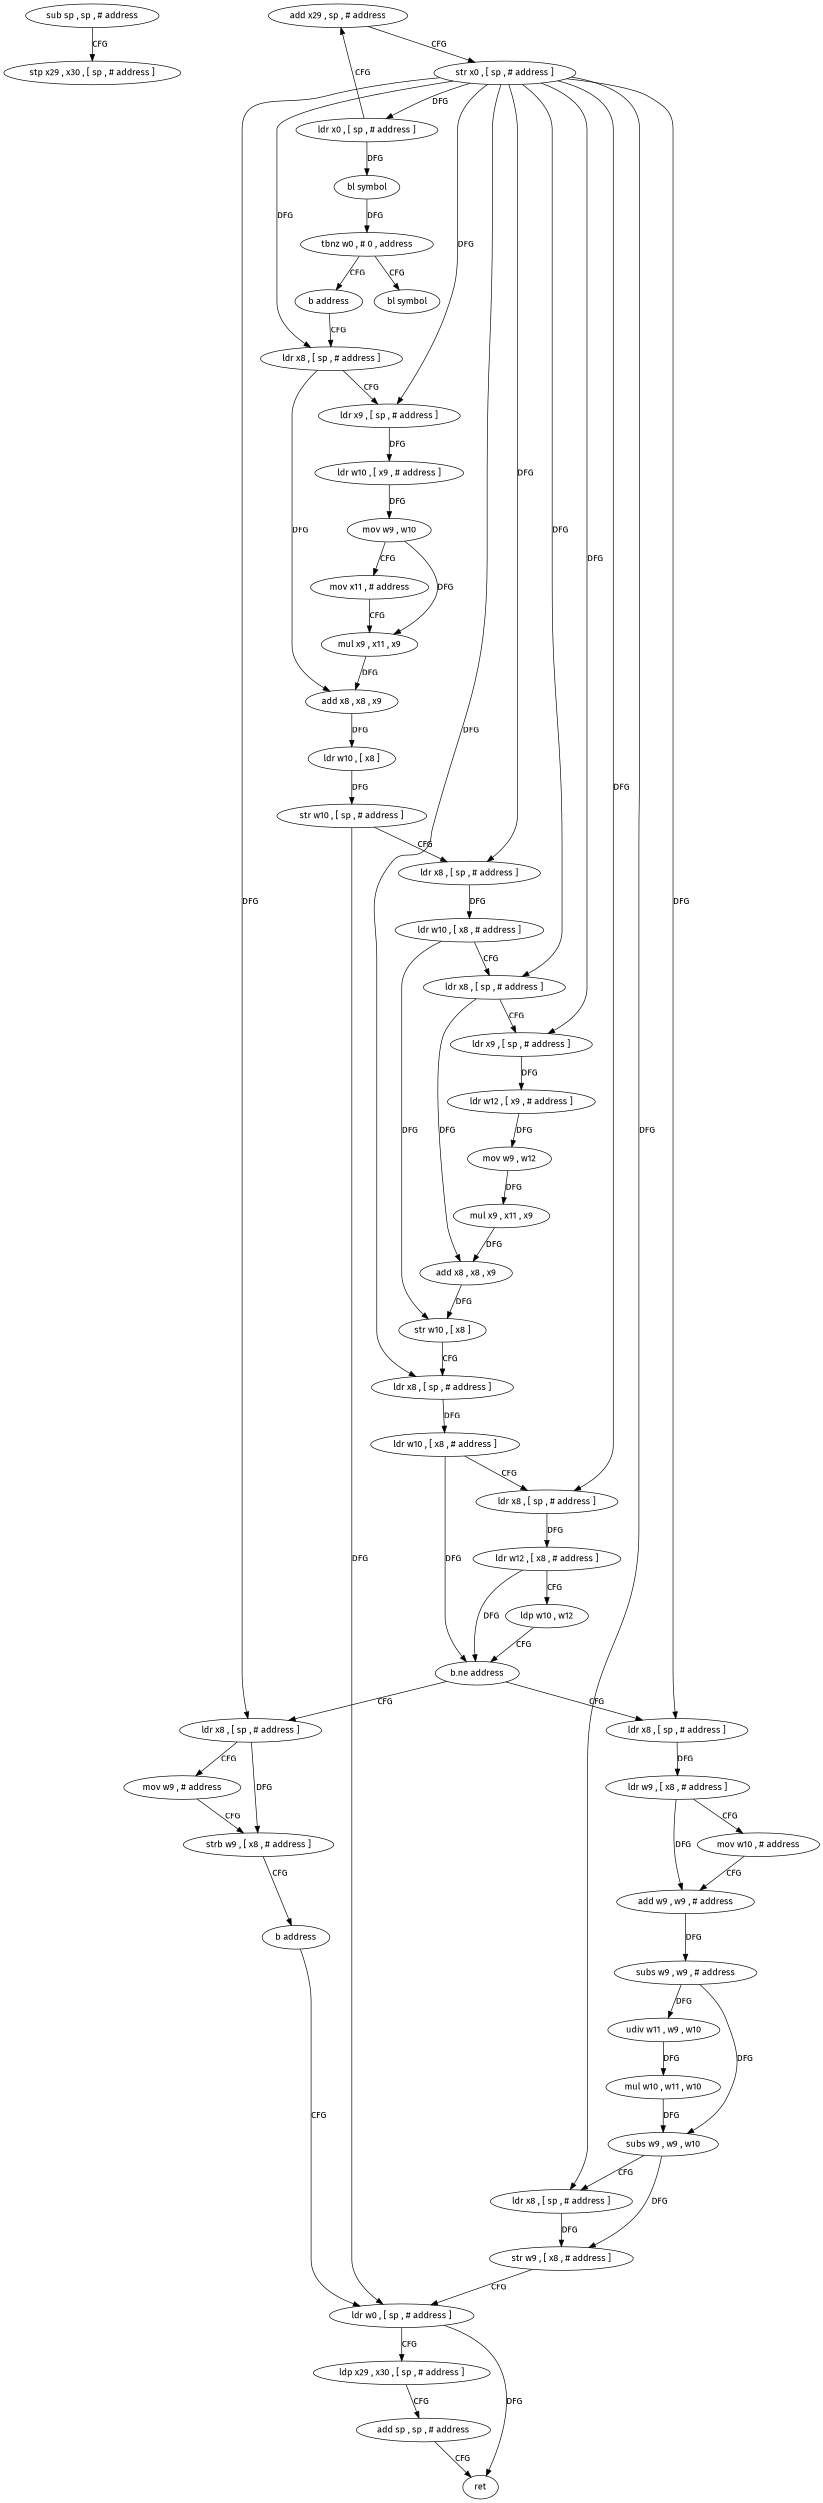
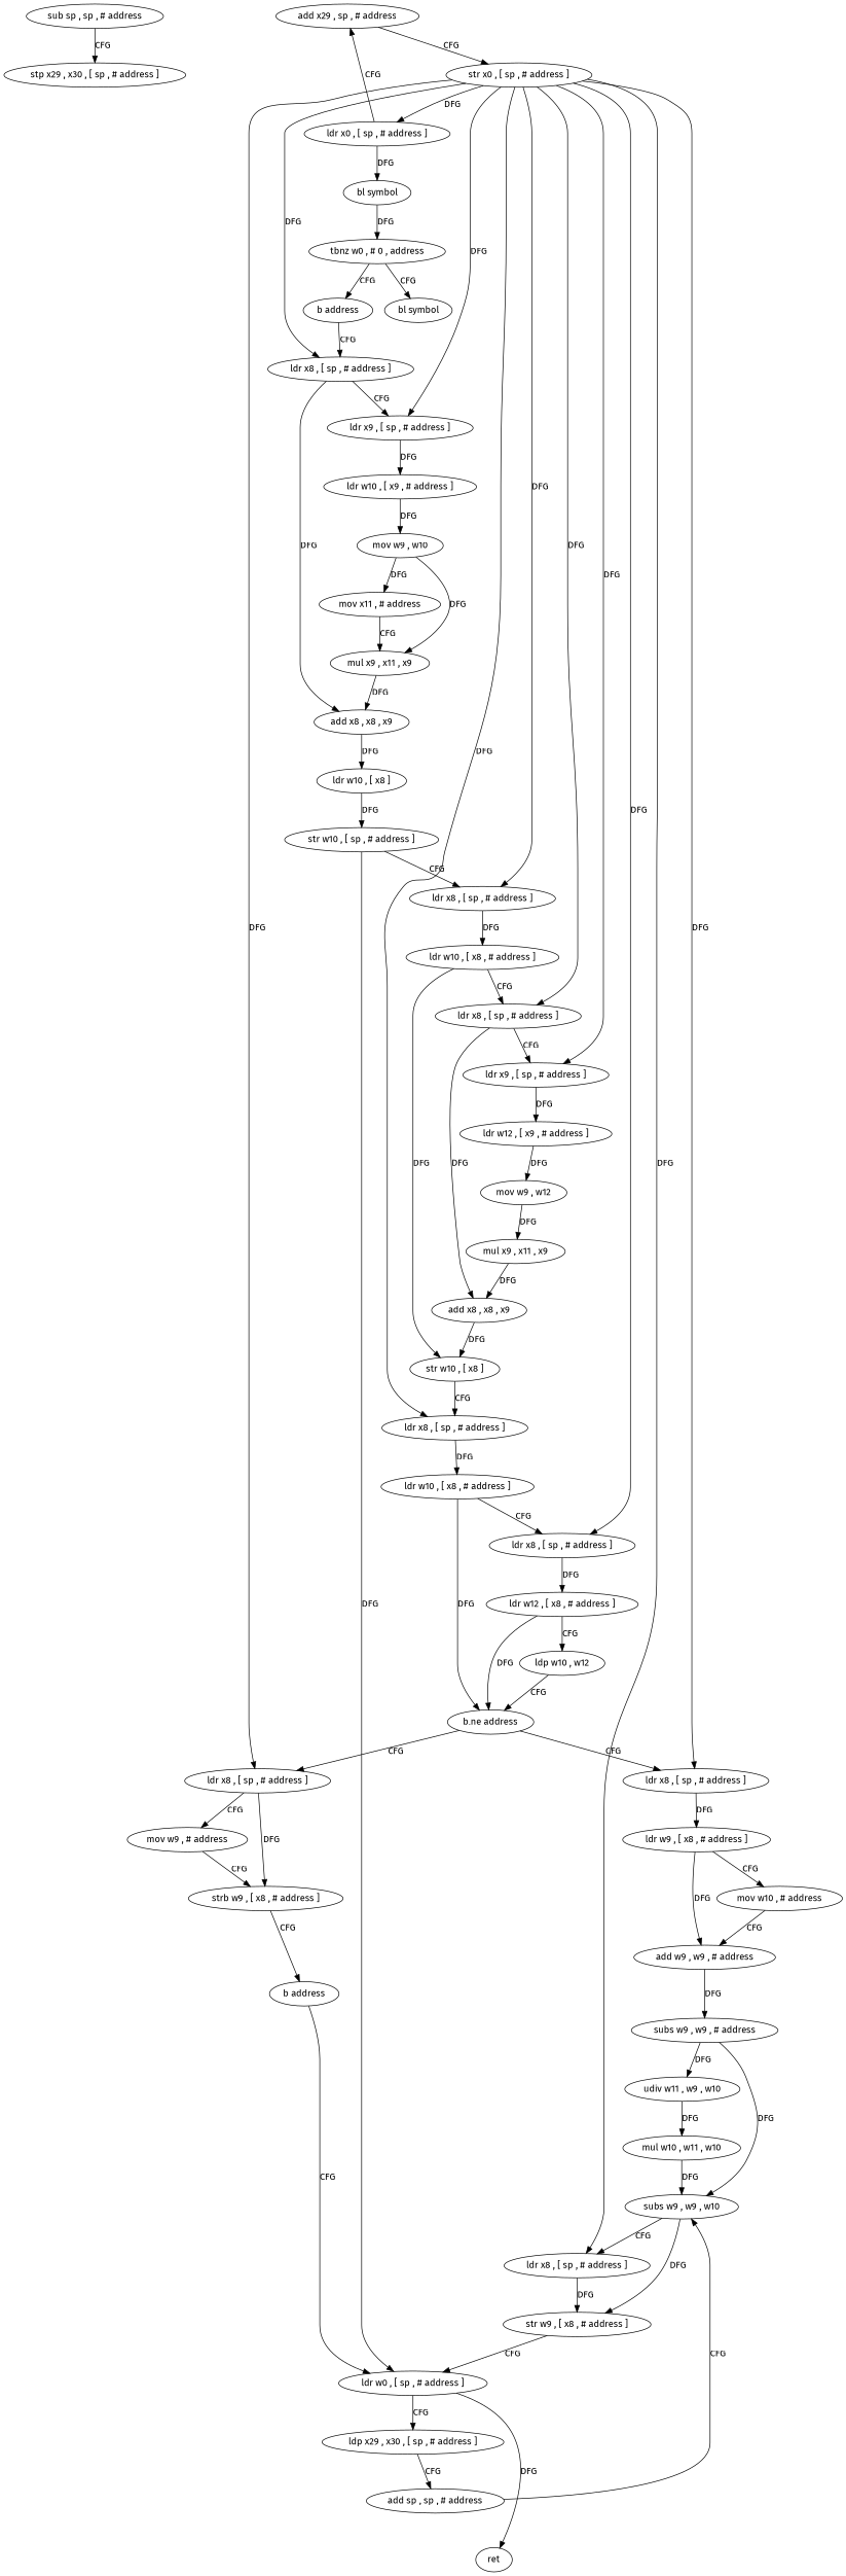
  digraph {
    fontname="Fira Sans"
    node [fontname="Fira Sans"]
    edge [fontname="Fira Sans"]
    n1 [label="sub sp , sp , # address"]
    n2 [label="stp x29 , x30 , [ sp , # address ]"]
    n3 [label="add x29 , sp , # address"]
    n4 [label="str x0 , [ sp , # address ]"]
    n5 [label="ldr x0 , [ sp , # address ]"]
    n6 [label="ldr x8 , [ sp , # address ]"]
    n7 [label="ldr x9 , [ sp , # address ]"]
    n8 [label="ldr x8 , [ sp , # address ]"]
    n9 [label="ldr x8 , [ sp , # address ]"]
    n10 [label="ldr x9 , [ sp , # address ]"]
    n11 [label="ldr x8 , [ sp , # address ]"]
    n12 [label="ldr x8 , [ sp , # address ]"]
    n13 [label="ldr x8 , [ sp , # address ]"]
    n14 [label="ldr x8 , [ sp , # address ]"]
    n15 [label="ldr x8 , [ sp , # address ]"]
    n16 [label="bl symbol"]
    n17 [label="add x8 , x8 , x9"]
    n18 [label="ldr w10 , [ x9 , # address ]"]
    n19 [label="ldr w10 , [ x8 , # address ]"]
    n20 [label="add x8 , x8 , x9"]
    n21 [label="ldr w12 , [ x9 , # address ]"]
    n22 [label="ldr w10 , [ x8 , # address ]"]
    n23 [label="ldr w12 , [ x8 , # address ]"]
    n24 [label="ldr w9 , [ x8 , # address ]"]
    n25 [label="mov w9 , # address"]
    n26 [label="strb w9 , [ x8 , # address ]"]
    n27 [label="str w9 , [ x8 , # address ]"]
    n28 [label="tbnz w0 , # 0 , address"]
    n29 [label="bl symbol"]
    n30 [label="b address"]
    n31 [label="ldr w10 , [ x8 ]"]
    n32 [label="mov w9 , w10"]
    n33 [label="mov x11 , # address"]
    n34 [label="mul x9 , x11 , x9"]
    n35 [label="str w10 , [ sp , # address ]"]
    n36 [label="ldr w0 , [ sp , # address ]"]
    n37 [label="ldp x29 , x30 , [ sp , # address ]"]
    n38 [label=ret]
    n39 [label="str w10 , [ x8 ]"]
    n40 [label="mov w9 , w12"]
    n41 [label="mul x9 , x11 , x9"]
    n42 [label="b.ne address"]
    n43 [label="ldp w10 , w12"]
    n44 [label="mov w10 , # address"]
    n45 [label="add w9 , w9 , # address"]
    n46 [label="b address"]
    n47 [label="subs w9 , w9 , # address"]
    n48 [label="udiv w11 , w9 , w10"]
    n49 [label="subs w9 , w9 , w10"]
    n50 [label="mul w10 , w11 , w10"]
    n51 [label="add sp , sp , # address"]
    n1 -> n2 [label=CFG]
    n3 -> n4 [label=CFG]
    n4 -> n5 [label=DFG]
    n4 -> n6 [label=DFG]
    n4 -> n7 [label=DFG]
    n4 -> n8 [label=DFG]
    n4 -> n9 [label=DFG]
    n4 -> n10 [label=DFG]
    n4 -> n11 [label=DFG]
    n4 -> n12 [label=DFG]
    n4 -> n13 [label=DFG]
    n4 -> n14 [label=DFG]
    n4 -> n15 [label=DFG]
    n5 -> n3 [label=CFG]
    n5 -> n16 [label=DFG]
    n6 -> n7 [label=CFG]
    n6 -> n17 [label=DFG]
    n7 -> n18 [label=DFG]
    n8 -> n19 [label=DFG]
    n9 -> n10 [label=CFG]
    n9 -> n20 [label=DFG]
    n10 -> n21 [label=DFG]
    n11 -> n22 [label=DFG]
    n12 -> n23 [label=DFG]
    n13 -> n24 [label=DFG]
    n14 -> n25 [label=CFG]
    n14 -> n26 [label=DFG]
    n15 -> n27 [label=DFG]
    n16 -> n28 [label=DFG]
    n17 -> n31 [label=DFG]
    n18 -> n32 [label=DFG]
    n19 -> n9 [label=CFG]
    n19 -> n39 [label=DFG]
    n20 -> n39 [label=DFG]
    n21 -> n40 [label=DFG]
    n22 -> n12 [label=CFG]
    n22 -> n42 [label=DFG]
    n23 -> n42 [label=DFG]
    n23 -> n43 [label=CFG]
    n24 -> n44 [label=CFG]
    n24 -> n45 [label=DFG]
    n25 -> n26 [label=CFG]
    n26 -> n46 [label=CFG]
    n27 -> n36 [label=CFG]
    n28 -> n29 [label=CFG]
    n28 -> n30 [label=CFG]
    n30 -> n6 [label=CFG]
    n31 -> n35 [label=DFG]
-   n32 -> n33 [label=CFG]
+   n32 -> n33 [label=DFG]
    n32 -> n34 [label=DFG]
    n33 -> n34 [label=CFG]
    n34 -> n17 [label=DFG]
    n35 -> n8 [label=CFG]
    n35 -> n36 [label=DFG]
    n36 -> n37 [label=CFG]
    n36 -> n38 [label=DFG]
    n37 -> n51 [label=CFG]
    n39 -> n11 [label=CFG]
    n40 -> n41 [label=DFG]
    n41 -> n20 [label=DFG]
    n42 -> n13 [label=CFG]
    n42 -> n14 [label=CFG]
    n43 -> n42 [label=CFG]
    n44 -> n45 [label=CFG]
    n45 -> n47 [label=DFG]
    n46 -> n36 [label=CFG]
    n47 -> n48 [label=DFG]
    n47 -> n49 [label=DFG]
    n48 -> n50 [label=DFG]
    n49 -> n15 [label=CFG]
    n49 -> n27 [label=DFG]
    n50 -> n49 [label=DFG]
-   n51 -> n38 [label=CFG]
+   n51 -> n49 [label=CFG]
  }
